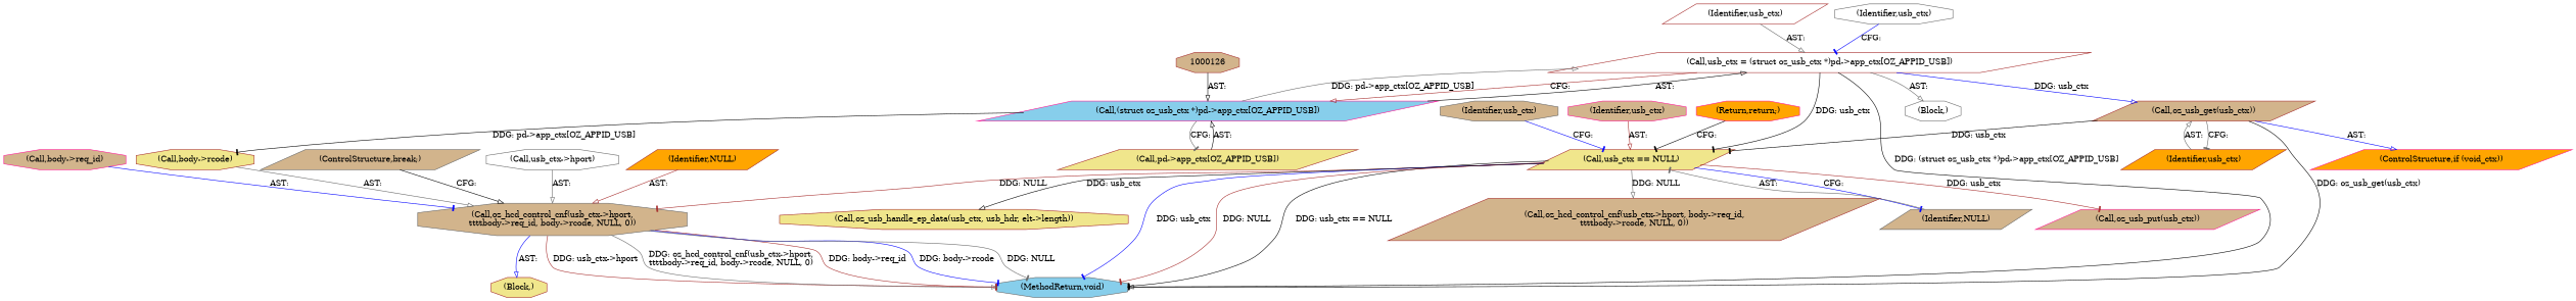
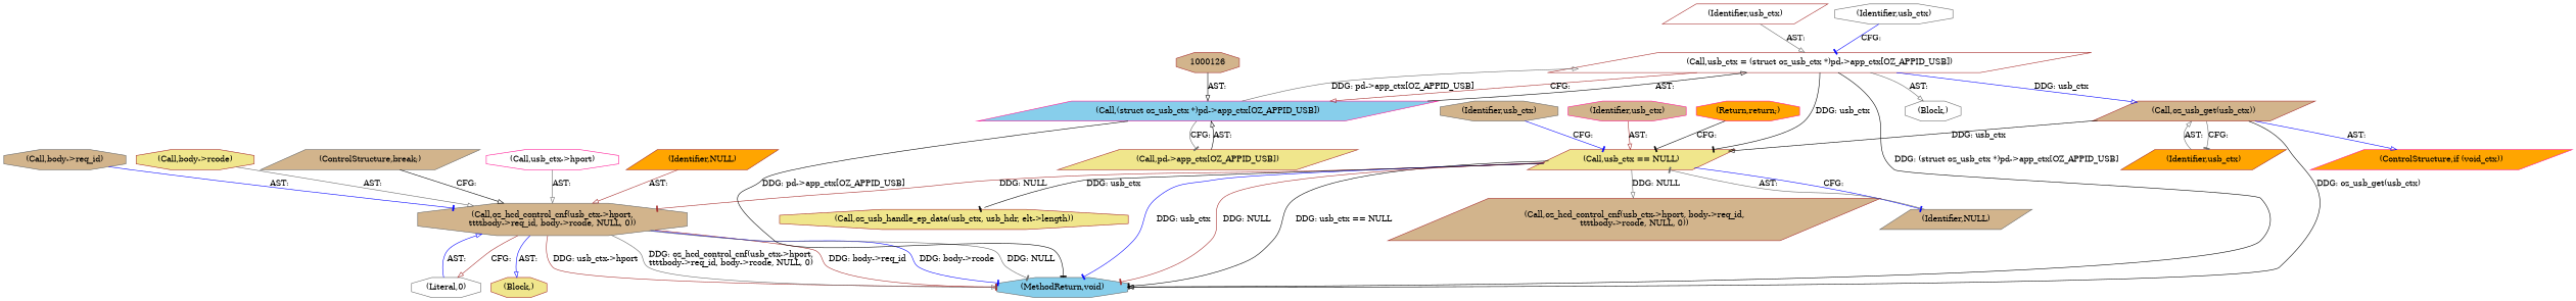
  digraph {
    node [color=brown fillcolor=tan shape=octagon style=filled]
    edge [arrowhead=onormal color=gray40]
    n1 [color=gray40 label="(Call,oz_hcd_control_cnf(usb_ctx->hport,\n\t\t\t\tbody->req_id, body->rcode, NULL, 0))"]
+   n2 [color=gray40 fillcolor=white label="(Literal,0)"]
    n3 [fillcolor=khaki label="(Block,)"]
    n4 [color=gray40 fillcolor=skyblue label="(MethodReturn,void)"]
    n5 [fillcolor=khaki label="(Call,usb_ctx == NULL)" shape=parallelogram]
    n6 [label="(Call,oz_hcd_control_cnf(usb_ctx->hport, body->req_id,\n\t\t\t\tbody->rcode, NULL, 0))" shape=parallelogram]
    n7 [color=gray40 label="(Identifier,NULL)" shape=parallelogram]
-   n8 [color=deeppink label="(Call,oz_usb_put(usb_ctx))" shape=parallelogram]
    n9 [fillcolor=khaki label="(Call,oz_usb_handle_ep_data(usb_ctx, usb_hdr, elt->length))"]
    n10 [label="(Call,oz_usb_get(usb_ctx))" shape=parallelogram]
    n11 [color=deeppink fillcolor=orange label="(ControlStructure,if (void_ctx))" shape=parallelogram]
    n12 [fillcolor=orange label="(Identifier,usb_ctx)" shape=parallelogram]
    n13 [fillcolor=white label="(Call,usb_ctx = (struct oz_usb_ctx *)pd->app_ctx[OZ_APPID_USB])" shape=parallelogram]
    n14 [color=deeppink fillcolor=skyblue label="(Call,(struct oz_usb_ctx *)pd->app_ctx[OZ_APPID_USB])" shape=parallelogram]
    n15 [color=gray40 fillcolor=white label="(Block,)"]
    n16 [fillcolor=khaki label="(Call,pd->app_ctx[OZ_APPID_USB])" shape=parallelogram]
    n17 [color=gray40 label="(Identifier,usb_ctx)"]
    n18 [fillcolor=white label="(Identifier,usb_ctx)" shape=parallelogram]
    n19 [color=gray40 label="(ControlStructure,break;)" shape=parallelogram]
    n20 [color=deeppink fillcolor=orange label="(Return,return;)"]
-   n21 [color=deeppink label="(Call,body->req_id)"]
-   n22 [color=gray40 fillcolor=white label="(Call,usb_ctx->hport)"]
+   n21 [color=gray40 label="(Call,body->req_id)"]
+   n22 [color=deeppink fillcolor=white label="(Call,usb_ctx->hport)"]
    n23 [fillcolor=khaki label="(Call,body->rcode)"]
    n24 [color=gray40 fillcolor=white label="(Identifier,usb_ctx)"]
    n25 [color=deeppink label="(Identifier,usb_ctx)"]
    n26 [fillcolor=orange label="(Identifier,NULL)" shape=parallelogram]
    1000126
+   n1 -> n2 [color=brown label="CFG: "]
    n1 -> n3 [color=blue label="AST: "]
    n1 -> n4 [arrowhead=tee color=brown label="DDG: body->req_id"]
    n1 -> n4 [arrowhead=tee color=blue label="DDG: body->rcode"]
    n1 -> n4 [arrowhead=tee label="DDG: NULL"]
    n1 -> n4 [arrowhead=tee color=brown label="DDG: usb_ctx->hport"]
    n1 -> n4 [label="DDG: oz_hcd_control_cnf(usb_ctx->hport,\n\t\t\t\tbody->req_id, body->rcode, NULL, 0)"]
+   n2 -> n1 [color=blue label="AST: "]
    n5 -> n1 [arrowhead=tee color=brown label="DDG: NULL"]
    n5 -> n4 [arrowhead=tee color=black label="DDG: usb_ctx == NULL"]
    n5 -> n4 [arrowhead=tee color=blue label="DDG: usb_ctx"]
    n5 -> n4 [arrowhead=tee color=brown label="DDG: NULL"]
    n5 -> n6 [label="DDG: NULL"]
    n5 -> n7 [arrowhead=tee color=blue label="CFG: "]
-   n5 -> n8 [arrowhead=tee color=brown label="DDG: usb_ctx"]
-   n5 -> n9 [color=black label="DDG: usb_ctx"]
+   n5 -> n9 [arrowhead=tee color=black label="DDG: usb_ctx"]
    n7 -> n5 [arrowhead=tee label="AST: "]
-   n10 -> n4 [arrowhead=tee color=black label="DDG: oz_usb_get(usb_ctx)"]
-   n10 -> n5 [arrowhead=tee color=black label="DDG: usb_ctx"]
+   n10 -> n4 [color=black label="DDG: oz_usb_get(usb_ctx)"]
+   n10 -> n5 [color=black label="DDG: usb_ctx"]
    n10 -> n11 [color=blue label="AST: "]
    n10 -> n12 [arrowhead=tee label="CFG: "]
    n12 -> n10 [label="AST: "]
    n13 -> n4 [color=black label="DDG: (struct oz_usb_ctx *)pd->app_ctx[OZ_APPID_USB]"]
    n13 -> n5 [arrowhead=tee color=black label="DDG: usb_ctx"]
    n13 -> n10 [color=blue label="DDG: usb_ctx"]
    n13 -> n14 [color=brown label="CFG: "]
    n13 -> n15 [label="AST: "]
-   n14 -> n23 [arrowhead=tee color=black label="DDG: pd->app_ctx[OZ_APPID_USB]"]
+   n14 -> n4 [arrowhead=tee color=black label="DDG: pd->app_ctx[OZ_APPID_USB]"]
    n14 -> n13 [color=black label="AST: "]
    n14 -> n13 [label="DDG: pd->app_ctx[OZ_APPID_USB]"]
    n14 -> n16 [arrowhead=tee label="CFG: "]
    n16 -> n14 [color=black label="AST: "]
    n17 -> n5 [arrowhead=tee color=blue label="CFG: "]
    n18 -> n13 [label="AST: "]
    n19 -> n1 [color=black label="CFG: "]
    n20 -> n5 [arrowhead=tee color=black label="CFG: "]
    n21 -> n1 [arrowhead=tee color=blue label="AST: "]
    n22 -> n1 [label="AST: "]
    n23 -> n1 [label="AST: "]
    n24 -> n13 [arrowhead=tee color=blue label="CFG: "]
    n25 -> n5 [color=brown label="AST: "]
    n26 -> n1 [color=brown label="AST: "]
    1000126 -> n14 [color=black label="AST: "]
  }
